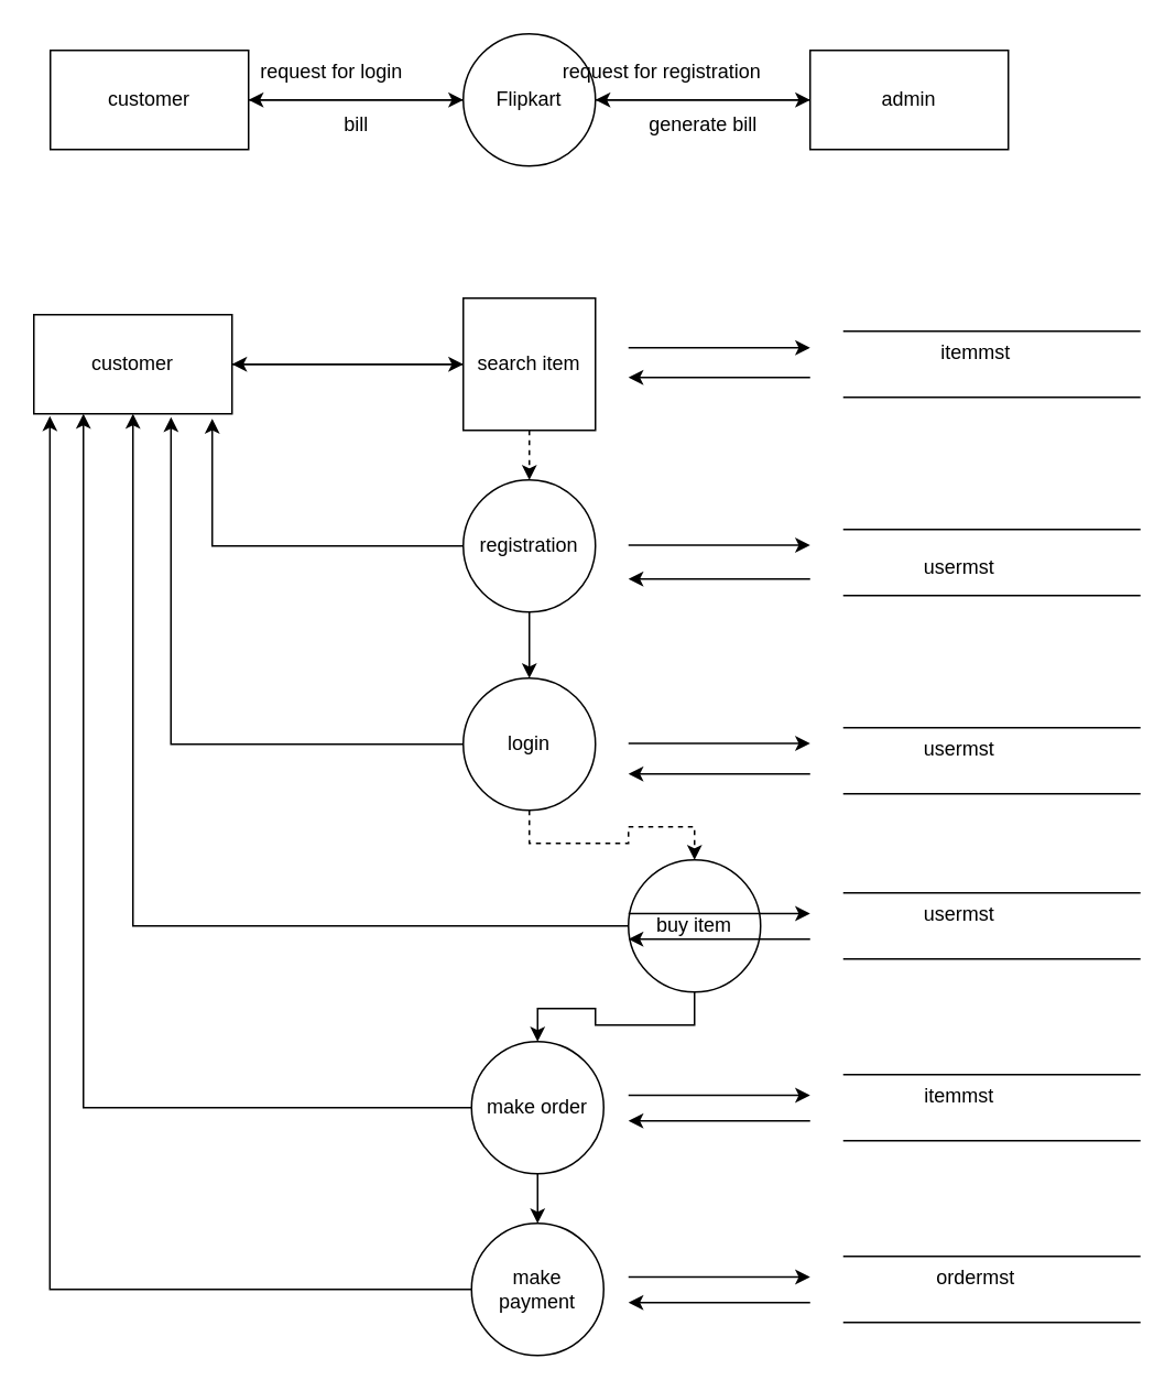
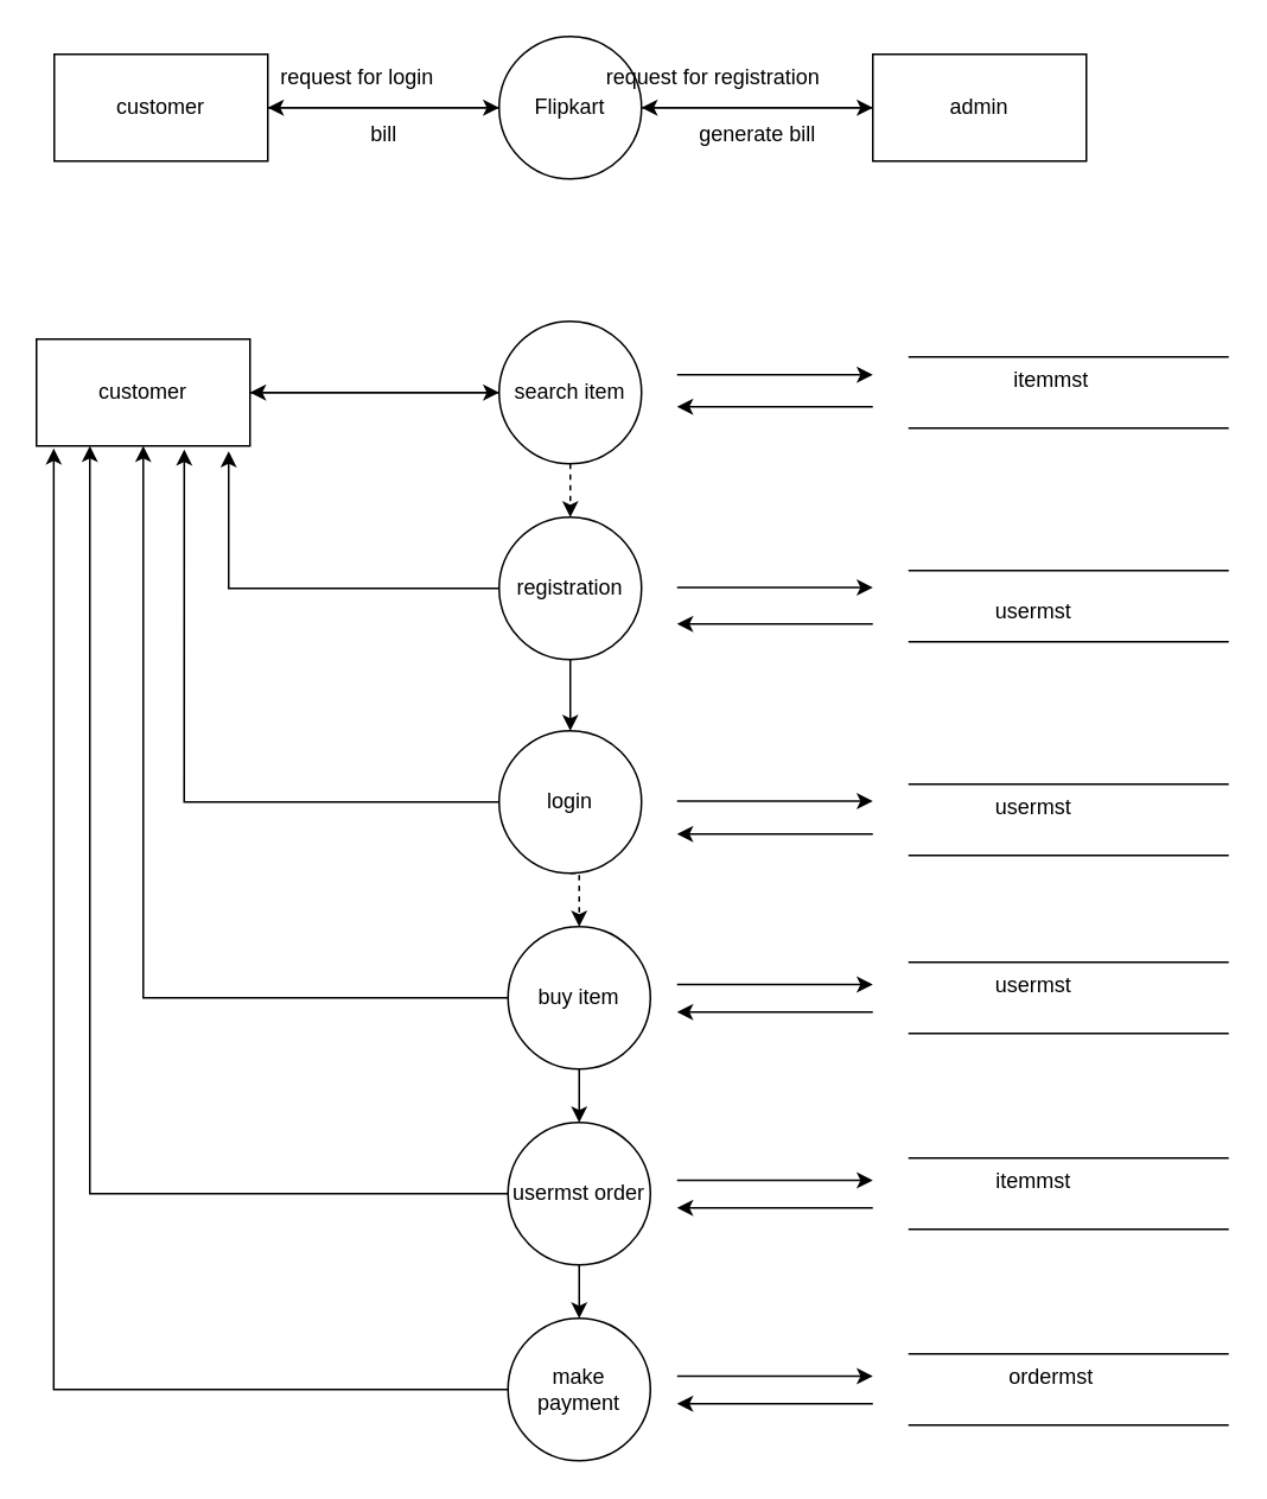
  <mxCell id="0" />
  <mxCell id="1" parent="0" />
  <mxCell id="2" value="" style="endArrow=classic;html=1;rounded=0;" parent="1" edge="1"><mxGeometry width="50" height="50" relative="1" as="geometry"><mxPoint x="380" y="210" as="sourcePoint" /><mxPoint x="490" y="210" as="targetPoint" /></mxGeometry></mxCell>
  <mxCell id="3" style="edgeStyle=orthogonalEdgeStyle;rounded=0;orthogonalLoop=1;jettySize=auto;html=1;exitX=0;exitY=0.5;exitDx=0;exitDy=0;entryX=1;entryY=0.5;entryDx=0;entryDy=0;" parent="1" source="5" target="7" edge="1"><mxGeometry relative="1" as="geometry"><mxPoint x="190" y="190" as="targetPoint" /></mxGeometry></mxCell>
  <mxCell id="4" style="edgeStyle=orthogonalEdgeStyle;rounded=0;orthogonalLoop=1;jettySize=auto;html=1;exitX=1;exitY=0.5;exitDx=0;exitDy=0;entryX=0;entryY=0.5;entryDx=0;entryDy=0;" parent="1" source="5" target="9" edge="1"><mxGeometry relative="1" as="geometry" /></mxCell>
  <mxCell id="5" value="Flipkart" style="ellipse;whiteSpace=wrap;html=1;aspect=fixed;" parent="1" vertex="1"><mxGeometry x="280" y="20" width="80" height="80" as="geometry" /></mxCell>
  <mxCell id="6" style="edgeStyle=orthogonalEdgeStyle;rounded=0;orthogonalLoop=1;jettySize=auto;html=1;exitX=1;exitY=0.5;exitDx=0;exitDy=0;entryX=0;entryY=0.5;entryDx=0;entryDy=0;" parent="1" source="7" target="5" edge="1"><mxGeometry relative="1" as="geometry" /></mxCell>
  <mxCell id="7" value="customer" style="rounded=0;whiteSpace=wrap;html=1;" parent="1" vertex="1"><mxGeometry x="30" y="30" width="120" height="60" as="geometry" /></mxCell>
  <mxCell id="8" style="edgeStyle=orthogonalEdgeStyle;rounded=0;orthogonalLoop=1;jettySize=auto;html=1;entryX=1;entryY=0.5;entryDx=0;entryDy=0;" parent="1" source="9" target="5" edge="1"><mxGeometry relative="1" as="geometry" /></mxCell>
  <mxCell id="9" value="admin" style="rounded=0;whiteSpace=wrap;html=1;" parent="1" vertex="1"><mxGeometry x="490" y="30" width="120" height="60" as="geometry" /></mxCell>
  <mxCell id="10" style="edgeStyle=orthogonalEdgeStyle;rounded=0;orthogonalLoop=1;jettySize=auto;html=1;entryX=1;entryY=0.5;entryDx=0;entryDy=0;" parent="1" source="12" target="14" edge="1"><mxGeometry relative="1" as="geometry" /></mxCell>
  <mxCell id="11" style="edgeStyle=orthogonalEdgeStyle;rounded=0;orthogonalLoop=1;jettySize=auto;html=1;exitX=0.5;exitY=1;exitDx=0;exitDy=0;entryX=0.5;entryY=0;entryDx=0;entryDy=0;dashed=1;" parent="1" source="12" target="16" edge="1"><mxGeometry relative="1" as="geometry" /></mxCell>
- <mxCell id="12" value="search item" style="whiteSpace=wrap;html=1;aspect=fixed;rounded=0;" parent="1" vertex="1"><mxGeometry x="280" y="180" width="80" height="80" as="geometry" /></mxCell>
+ <mxCell id="12" value="search item" style="ellipse;whiteSpace=wrap;html=1;aspect=fixed;" parent="1" vertex="1"><mxGeometry x="280" y="180" width="80" height="80" as="geometry" /></mxCell>
  <mxCell id="13" style="edgeStyle=orthogonalEdgeStyle;rounded=0;orthogonalLoop=1;jettySize=auto;html=1;exitX=1;exitY=0.5;exitDx=0;exitDy=0;entryX=0;entryY=0.5;entryDx=0;entryDy=0;" parent="1" source="14" target="12" edge="1"><mxGeometry relative="1" as="geometry" /></mxCell>
  <mxCell id="14" value="customer" style="rounded=0;whiteSpace=wrap;html=1;" parent="1" vertex="1"><mxGeometry x="20" y="190" width="120" height="60" as="geometry" /></mxCell>
  <mxCell id="15" style="edgeStyle=orthogonalEdgeStyle;rounded=0;orthogonalLoop=1;jettySize=auto;html=1;exitX=0.5;exitY=1;exitDx=0;exitDy=0;entryX=0.5;entryY=0;entryDx=0;entryDy=0;" parent="1" source="16" target="18" edge="1"><mxGeometry relative="1" as="geometry" /></mxCell>
  <mxCell id="16" value="registration" style="ellipse;whiteSpace=wrap;html=1;aspect=fixed;" parent="1" vertex="1"><mxGeometry x="280" y="290" width="80" height="80" as="geometry" /></mxCell>
  <mxCell id="17" style="edgeStyle=orthogonalEdgeStyle;rounded=0;orthogonalLoop=1;jettySize=auto;html=1;exitX=0.5;exitY=1;exitDx=0;exitDy=0;entryX=0.5;entryY=0;entryDx=0;entryDy=0;dashed=1;" parent="1" source="18" target="24" edge="1"><mxGeometry relative="1" as="geometry" /></mxCell>
  <mxCell id="18" value="login" style="ellipse;whiteSpace=wrap;html=1;aspect=fixed;" parent="1" vertex="1"><mxGeometry x="280" y="410" width="80" height="80" as="geometry" /></mxCell>
  <mxCell id="19" style="edgeStyle=orthogonalEdgeStyle;rounded=0;orthogonalLoop=1;jettySize=auto;html=1;exitX=0.5;exitY=1;exitDx=0;exitDy=0;entryX=0.5;entryY=0;entryDx=0;entryDy=0;" parent="1" source="21" target="25" edge="1"><mxGeometry relative="1" as="geometry" /></mxCell>
  <mxCell id="20" style="edgeStyle=orthogonalEdgeStyle;rounded=0;orthogonalLoop=1;jettySize=auto;html=1;exitX=0;exitY=0.5;exitDx=0;exitDy=0;entryX=0.25;entryY=1;entryDx=0;entryDy=0;" parent="1" source="21" target="14" edge="1"><mxGeometry relative="1" as="geometry"><mxPoint x="60" y="650" as="targetPoint" /></mxGeometry></mxCell>
- <mxCell id="21" value="make order" style="ellipse;whiteSpace=wrap;html=1;aspect=fixed;" parent="1" vertex="1"><mxGeometry x="285" y="630" width="80" height="80" as="geometry" /></mxCell>
+ <mxCell id="21" value="usermst order" style="ellipse;whiteSpace=wrap;html=1;aspect=fixed;" parent="1" vertex="1"><mxGeometry x="285" y="630" width="80" height="80" as="geometry" /></mxCell>
  <mxCell id="22" style="edgeStyle=orthogonalEdgeStyle;rounded=0;orthogonalLoop=1;jettySize=auto;html=1;exitX=0.5;exitY=1;exitDx=0;exitDy=0;entryX=0.5;entryY=0;entryDx=0;entryDy=0;" parent="1" source="24" target="21" edge="1"><mxGeometry relative="1" as="geometry" /></mxCell>
  <mxCell id="23" style="edgeStyle=orthogonalEdgeStyle;rounded=0;orthogonalLoop=1;jettySize=auto;html=1;exitX=0;exitY=0.5;exitDx=0;exitDy=0;entryX=0.5;entryY=1;entryDx=0;entryDy=0;" parent="1" source="24" target="14" edge="1"><mxGeometry relative="1" as="geometry"><mxPoint x="90" y="540" as="targetPoint" /></mxGeometry></mxCell>
- <mxCell id="24" value="buy item" style="ellipse;whiteSpace=wrap;html=1;aspect=fixed;" parent="1" vertex="1"><mxGeometry x="380" y="520" width="80" height="80" as="geometry" /></mxCell>
+ <mxCell id="24" value="buy item" style="ellipse;whiteSpace=wrap;html=1;aspect=fixed;" parent="1" vertex="1"><mxGeometry x="285" y="520" width="80" height="80" as="geometry" /></mxCell>
  <mxCell id="25" value="make payment" style="ellipse;whiteSpace=wrap;html=1;aspect=fixed;" parent="1" vertex="1"><mxGeometry x="285" y="740" width="80" height="80" as="geometry" /></mxCell>
  <mxCell id="26" style="edgeStyle=orthogonalEdgeStyle;rounded=0;orthogonalLoop=1;jettySize=auto;html=1;exitX=0;exitY=0.5;exitDx=0;exitDy=0;entryX=0.9;entryY=1.05;entryDx=0;entryDy=0;entryPerimeter=0;" parent="1" source="16" target="14" edge="1"><mxGeometry relative="1" as="geometry" /></mxCell>
  <mxCell id="27" style="edgeStyle=orthogonalEdgeStyle;rounded=0;orthogonalLoop=1;jettySize=auto;html=1;exitX=0;exitY=0.5;exitDx=0;exitDy=0;entryX=0.692;entryY=1.033;entryDx=0;entryDy=0;entryPerimeter=0;" parent="1" source="18" target="14" edge="1"><mxGeometry relative="1" as="geometry" /></mxCell>
  <mxCell id="28" style="edgeStyle=orthogonalEdgeStyle;rounded=0;orthogonalLoop=1;jettySize=auto;html=1;exitX=0;exitY=0.5;exitDx=0;exitDy=0;entryX=0.081;entryY=1.023;entryDx=0;entryDy=0;entryPerimeter=0;" parent="1" source="25" target="14" edge="1"><mxGeometry relative="1" as="geometry" /></mxCell>
  <mxCell id="29" value="" style="endArrow=none;html=1;rounded=0;" parent="1" edge="1"><mxGeometry width="50" height="50" relative="1" as="geometry"><mxPoint x="510" y="240" as="sourcePoint" /><mxPoint x="690" y="240" as="targetPoint" /></mxGeometry></mxCell>
  <mxCell id="30" value="" style="endArrow=none;html=1;rounded=0;" parent="1" edge="1"><mxGeometry width="50" height="50" relative="1" as="geometry"><mxPoint x="510" y="200" as="sourcePoint" /><mxPoint x="690" y="200" as="targetPoint" /></mxGeometry></mxCell>
  <mxCell id="31" value="itemmst" style="text;html=1;align=center;verticalAlign=middle;resizable=0;points=[];autosize=1;strokeColor=none;fillColor=none;" parent="1" vertex="1"><mxGeometry x="555" y="198" width="70" height="30" as="geometry" /></mxCell>
  <mxCell id="32" value="" style="endArrow=none;html=1;rounded=0;" parent="1" edge="1"><mxGeometry width="50" height="50" relative="1" as="geometry"><mxPoint x="510" y="360" as="sourcePoint" /><mxPoint x="690" y="360" as="targetPoint" /></mxGeometry></mxCell>
  <mxCell id="33" value="" style="endArrow=none;html=1;rounded=0;" parent="1" edge="1"><mxGeometry width="50" height="50" relative="1" as="geometry"><mxPoint x="510" y="320" as="sourcePoint" /><mxPoint x="690" y="320" as="targetPoint" /></mxGeometry></mxCell>
  <mxCell id="34" value="" style="endArrow=none;html=1;rounded=0;" parent="1" edge="1"><mxGeometry width="50" height="50" relative="1" as="geometry"><mxPoint x="510" y="690" as="sourcePoint" /><mxPoint x="690" y="690" as="targetPoint" /></mxGeometry></mxCell>
  <mxCell id="35" value="" style="endArrow=none;html=1;rounded=0;" parent="1" edge="1"><mxGeometry width="50" height="50" relative="1" as="geometry"><mxPoint x="510" y="580" as="sourcePoint" /><mxPoint x="690" y="580" as="targetPoint" /></mxGeometry></mxCell>
  <mxCell id="36" value="" style="endArrow=none;html=1;rounded=0;" parent="1" edge="1"><mxGeometry width="50" height="50" relative="1" as="geometry"><mxPoint x="510" y="650" as="sourcePoint" /><mxPoint x="690" y="650" as="targetPoint" /><Array as="points" /></mxGeometry></mxCell>
  <mxCell id="37" value="" style="endArrow=none;html=1;rounded=0;" parent="1" edge="1"><mxGeometry width="50" height="50" relative="1" as="geometry"><mxPoint x="510" y="480" as="sourcePoint" /><mxPoint x="690" y="480" as="targetPoint" /></mxGeometry></mxCell>
  <mxCell id="38" value="" style="endArrow=none;html=1;rounded=0;" parent="1" edge="1"><mxGeometry width="50" height="50" relative="1" as="geometry"><mxPoint x="510" y="540" as="sourcePoint" /><mxPoint x="690" y="540" as="targetPoint" /></mxGeometry></mxCell>
  <mxCell id="39" value="" style="endArrow=none;html=1;rounded=0;" parent="1" edge="1"><mxGeometry width="50" height="50" relative="1" as="geometry"><mxPoint x="510" y="440" as="sourcePoint" /><mxPoint x="690" y="440" as="targetPoint" /></mxGeometry></mxCell>
  <mxCell id="40" value="" style="endArrow=none;html=1;rounded=0;" parent="1" edge="1"><mxGeometry width="50" height="50" relative="1" as="geometry"><mxPoint x="510" y="760" as="sourcePoint" /><mxPoint x="690" y="760" as="targetPoint" /><Array as="points" /></mxGeometry></mxCell>
  <mxCell id="41" value="" style="endArrow=none;html=1;rounded=0;" parent="1" edge="1"><mxGeometry width="50" height="50" relative="1" as="geometry"><mxPoint x="510" y="800" as="sourcePoint" /><mxPoint x="690" y="800" as="targetPoint" /><Array as="points" /></mxGeometry></mxCell>
  <mxCell id="42" value="itemmst" style="text;html=1;align=center;verticalAlign=middle;resizable=0;points=[];autosize=1;strokeColor=none;fillColor=none;" parent="1" vertex="1"><mxGeometry x="545" y="648" width="70" height="30" as="geometry" /></mxCell>
  <mxCell id="43" value="ordermst" style="text;html=1;align=center;verticalAlign=middle;resizable=0;points=[];autosize=1;strokeColor=none;fillColor=none;" parent="1" vertex="1"><mxGeometry x="555" y="758" width="70" height="30" as="geometry" /></mxCell>
  <mxCell id="44" value="usermst" style="text;html=1;align=center;verticalAlign=middle;resizable=0;points=[];autosize=1;strokeColor=none;fillColor=none;" parent="1" vertex="1"><mxGeometry x="545" y="538" width="70" height="30" as="geometry" /></mxCell>
  <mxCell id="45" value="usermst" style="text;html=1;align=center;verticalAlign=middle;resizable=0;points=[];autosize=1;strokeColor=none;fillColor=none;" parent="1" vertex="1"><mxGeometry x="545" y="438" width="70" height="30" as="geometry" /></mxCell>
  <mxCell id="46" value="usermst" style="text;html=1;align=center;verticalAlign=middle;resizable=0;points=[];autosize=1;strokeColor=none;fillColor=none;" parent="1" vertex="1"><mxGeometry x="545" y="328" width="70" height="30" as="geometry" /></mxCell>
  <mxCell id="47" value="" style="endArrow=classic;html=1;rounded=0;" parent="1" edge="1"><mxGeometry width="50" height="50" relative="1" as="geometry"><mxPoint x="380" y="662.5" as="sourcePoint" /><mxPoint x="490" y="662.5" as="targetPoint" /></mxGeometry></mxCell>
  <mxCell id="48" value="" style="endArrow=classic;html=1;rounded=0;" parent="1" edge="1"><mxGeometry width="50" height="50" relative="1" as="geometry"><mxPoint x="380" y="772.5" as="sourcePoint" /><mxPoint x="490" y="772.5" as="targetPoint" /></mxGeometry></mxCell>
  <mxCell id="49" value="" style="endArrow=classic;html=1;rounded=0;" parent="1" edge="1"><mxGeometry width="50" height="50" relative="1" as="geometry"><mxPoint x="380" y="552.5" as="sourcePoint" /><mxPoint x="490" y="552.5" as="targetPoint" /></mxGeometry></mxCell>
  <mxCell id="50" value="" style="endArrow=classic;html=1;rounded=0;" parent="1" edge="1"><mxGeometry width="50" height="50" relative="1" as="geometry"><mxPoint x="380" y="449.5" as="sourcePoint" /><mxPoint x="490" y="449.5" as="targetPoint" /></mxGeometry></mxCell>
  <mxCell id="51" value="" style="endArrow=classic;html=1;rounded=0;" parent="1" edge="1"><mxGeometry width="50" height="50" relative="1" as="geometry"><mxPoint x="380" y="329.5" as="sourcePoint" /><mxPoint x="490" y="329.5" as="targetPoint" /><Array as="points"><mxPoint x="430" y="329.5" /></Array></mxGeometry></mxCell>
  <mxCell id="52" value="" style="endArrow=classic;html=1;rounded=0;" parent="1" edge="1"><mxGeometry width="50" height="50" relative="1" as="geometry"><mxPoint x="490" y="350" as="sourcePoint" /><mxPoint x="380" y="350" as="targetPoint" /></mxGeometry></mxCell>
  <mxCell id="53" value="" style="endArrow=classic;html=1;rounded=0;" parent="1" edge="1"><mxGeometry width="50" height="50" relative="1" as="geometry"><mxPoint x="490" y="228" as="sourcePoint" /><mxPoint x="380" y="228" as="targetPoint" /></mxGeometry></mxCell>
  <mxCell id="54" value="" style="endArrow=classic;html=1;rounded=0;" parent="1" edge="1"><mxGeometry width="50" height="50" relative="1" as="geometry"><mxPoint x="490" y="468" as="sourcePoint" /><mxPoint x="380" y="468" as="targetPoint" /></mxGeometry></mxCell>
  <mxCell id="55" value="" style="endArrow=classic;html=1;rounded=0;" parent="1" edge="1"><mxGeometry width="50" height="50" relative="1" as="geometry"><mxPoint x="490" y="568" as="sourcePoint" /><mxPoint x="380" y="568" as="targetPoint" /></mxGeometry></mxCell>
  <mxCell id="56" value="" style="endArrow=classic;html=1;rounded=0;" parent="1" edge="1"><mxGeometry width="50" height="50" relative="1" as="geometry"><mxPoint x="490" y="678" as="sourcePoint" /><mxPoint x="380" y="678" as="targetPoint" /></mxGeometry></mxCell>
  <mxCell id="57" value="" style="endArrow=classic;html=1;rounded=0;" parent="1" edge="1"><mxGeometry width="50" height="50" relative="1" as="geometry"><mxPoint x="490" y="788" as="sourcePoint" /><mxPoint x="380" y="788" as="targetPoint" /></mxGeometry></mxCell>
  <mxCell id="58" value="request for login" style="text;html=1;align=center;verticalAlign=middle;resizable=0;points=[];autosize=1;strokeColor=none;fillColor=none;" vertex="1" parent="1"><mxGeometry x="145" y="28" width="110" height="30" as="geometry" /></mxCell>
  <mxCell id="59" value="bill" style="text;html=1;align=center;verticalAlign=middle;resizable=0;points=[];autosize=1;strokeColor=none;fillColor=none;" vertex="1" parent="1"><mxGeometry x="195" y="60" width="40" height="30" as="geometry" /></mxCell>
  <mxCell id="60" value="generate bill" style="text;html=1;align=center;verticalAlign=middle;resizable=0;points=[];autosize=1;strokeColor=none;fillColor=none;" vertex="1" parent="1"><mxGeometry x="380" y="60" width="90" height="30" as="geometry" /></mxCell>
  <mxCell id="61" value="request for registration" style="text;html=1;align=center;verticalAlign=middle;resizable=0;points=[];autosize=1;strokeColor=none;fillColor=none;" vertex="1" parent="1"><mxGeometry x="330" y="28" width="140" height="30" as="geometry" /></mxCell>
